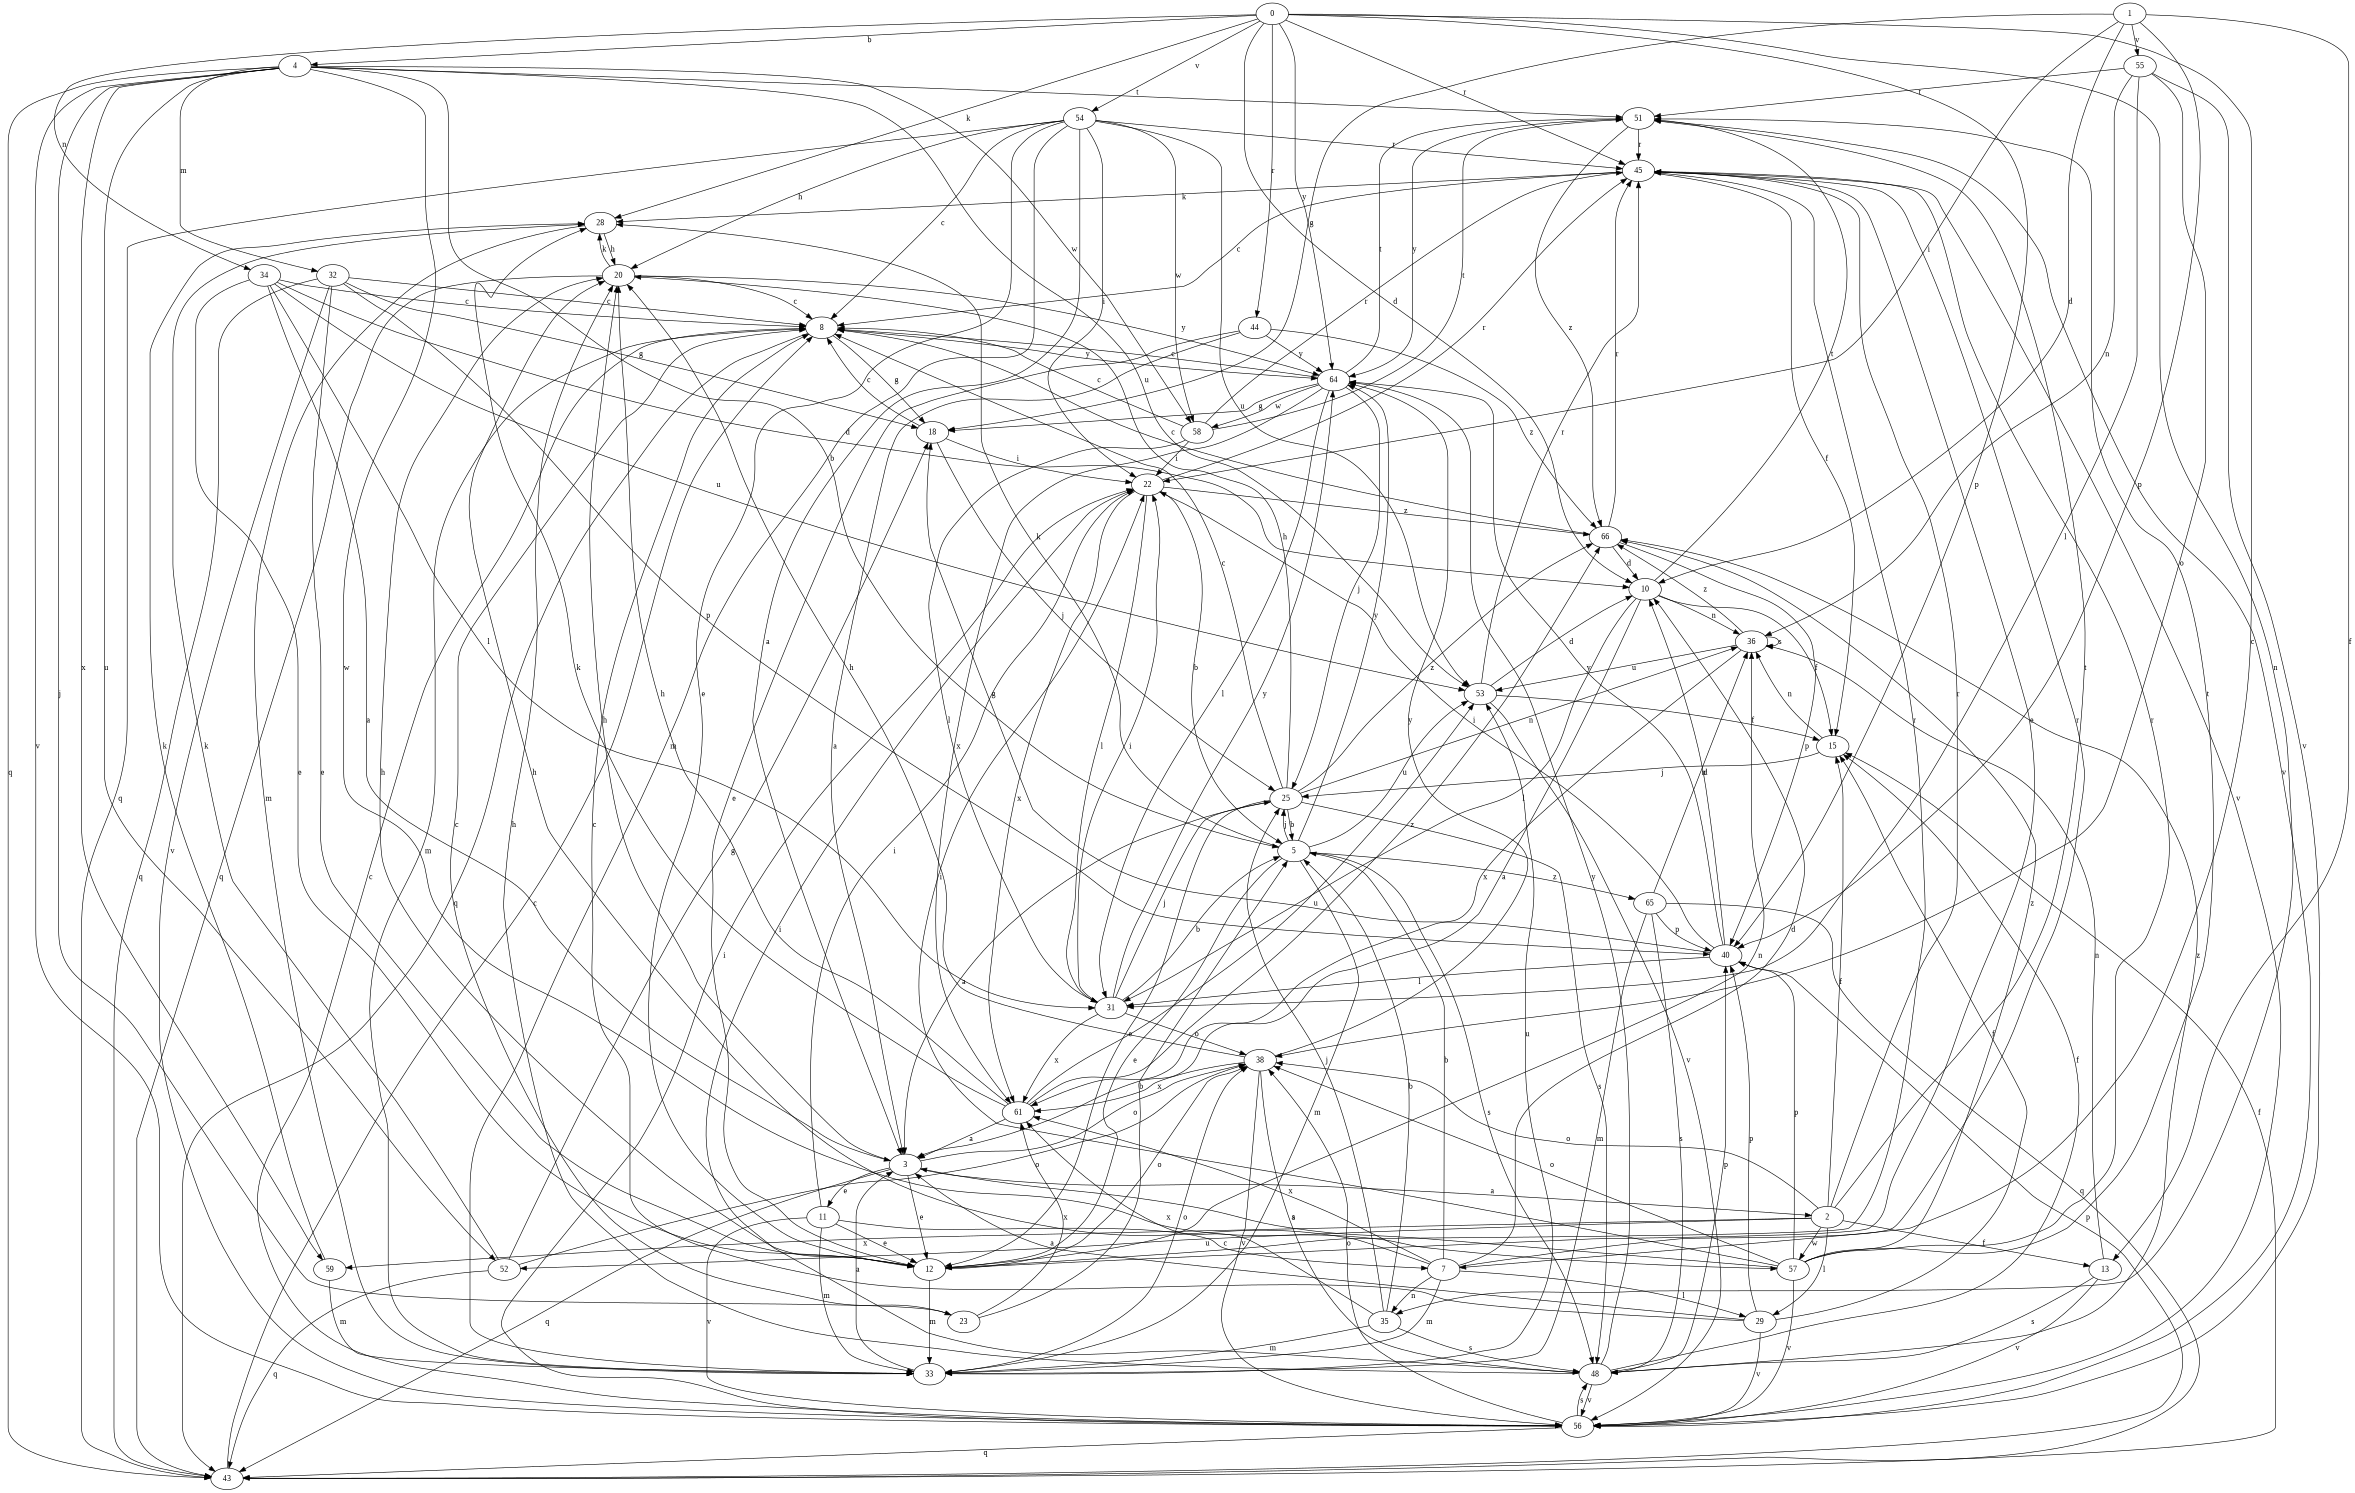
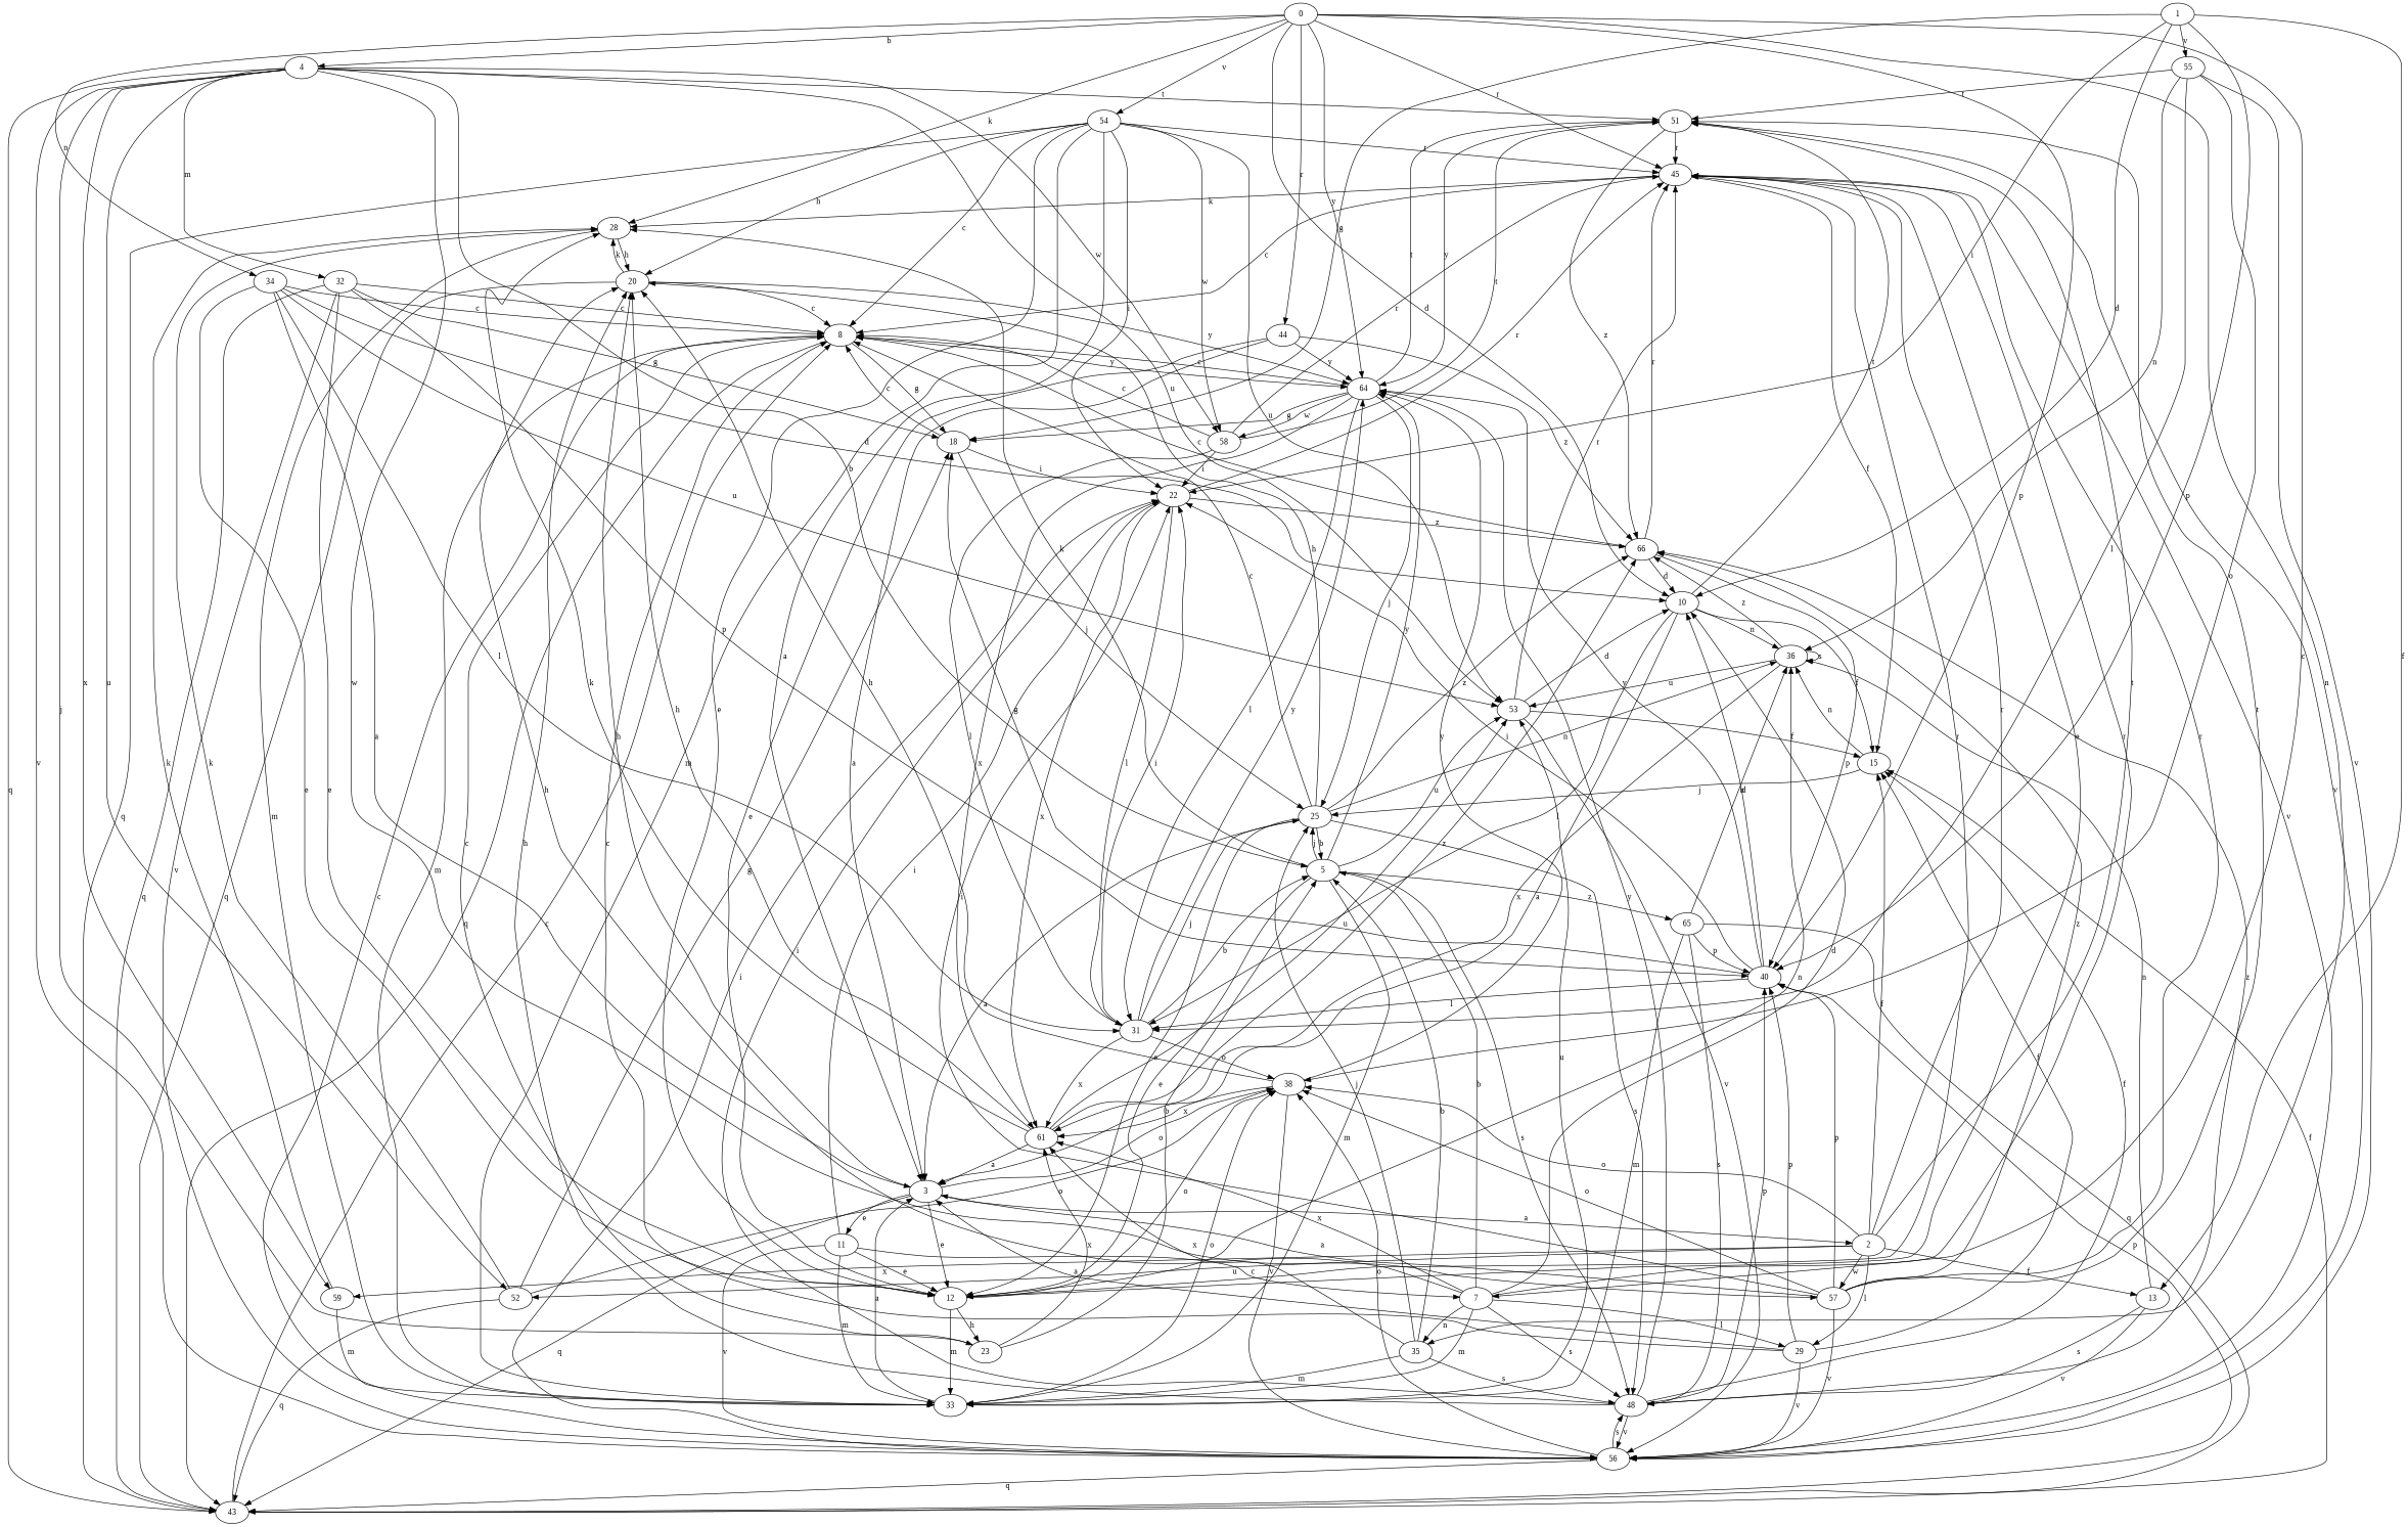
  digraph {
    fontname="Liberation Serif"
    node [fontname="Liberation Serif"]
    edge [fontname="Liberation Serif"]
    0
    4
    7
    10
    28
    34
    35
    40
    44
    45
    54
    64
    51
    52
    57
    59
    43
    5
    23
    32
    53
    56
    58
    29
    20
    33
    61
    15
    3
    31
    36
    12
    8
    25
    48
    18
    22
    66
    1
    13
    55
    38
    2
    11
    65
    0 -> 4 [label=b]
    0 -> 7 [label=c]
    0 -> 10 [label=d]
    0 -> 28 [label=k]
    0 -> 34 [label=n]
    0 -> 35 [label=n]
    0 -> 40 [label=p]
    0 -> 44 [label=r]
    0 -> 45 [label=r]
    0 -> 54 [label=v]
    0 -> 64 [label=y]
    4 -> 51 [label=t]
    4 -> 52 [label=u]
    4 -> 57 [label=w]
    4 -> 59 [label=x]
    4 -> 43 [label=q]
    4 -> 5 [label=b]
    4 -> 23 [label=j]
    4 -> 32 [label=m]
    4 -> 53 [label=u]
    4 -> 56 [label=v]
    4 -> 58 [label=w]
    7 -> 10 [label=d]
    7 -> 35 [label=n]
    7 -> 45 [label=r]
    7 -> 5 [label=b]
    7 -> 29 [label=l]
    7 -> 20 [label=h]
    7 -> 33 [label=m]
    7 -> 61 [label=x]
    10 -> 51 [label=t]
    10 -> 15 [label=f]
    10 -> 3 [label=a]
    10 -> 31 [label=l]
    10 -> 36 [label=n]
    28 -> 20 [label=h]
    28 -> 33 [label=m]
    34 -> 10 [label=d]
    34 -> 53 [label=u]
    34 -> 3 [label=a]
    34 -> 31 [label=l]
    34 -> 12 [label=e]
    34 -> 8 [label=c]
    35 -> 5 [label=b]
    35 -> 33 [label=m]
    35 -> 61 [label=x]
    35 -> 25 [label=j]
    35 -> 48 [label=s]
    40 -> 10 [label=d]
    40 -> 64 [label=y]
    40 -> 31 [label=l]
    40 -> 18 [label=g]
    40 -> 22 [label=i]
    44 -> 64 [label=y]
    44 -> 3 [label=a]
    44 -> 12 [label=e]
    44 -> 66 [label=z]
    45 -> 28 [label=k]
    45 -> 56 [label=v]
    45 -> 15 [label=f]
    45 -> 12 [label=e]
    45 -> 8 [label=c]
    54 -> 45 [label=r]
    54 -> 43 [label=q]
    54 -> 53 [label=u]
    54 -> 58 [label=w]
    54 -> 20 [label=h]
    54 -> 33 [label=m]
    54 -> 3 [label=a]
    54 -> 12 [label=e]
    54 -> 8 [label=c]
    54 -> 22 [label=i]
    64 -> 51 [label=t]
    64 -> 58 [label=w]
    64 -> 61 [label=x]
    64 -> 31 [label=l]
    64 -> 8 [label=c]
    64 -> 25 [label=j]
    64 -> 18 [label=g]
    51 -> 45 [label=r]
    51 -> 64 [label=y]
    51 -> 56 [label=v]
    51 -> 66 [label=z]
    52 -> 28 [label=k]
    52 -> 43 [label=q]
    52 -> 18 [label=g]
    52 -> 38 [label=o]
    57 -> 40 [label=p]
    57 -> 45 [label=r]
    57 -> 51 [label=t]
    57 -> 56 [label=v]
    57 -> 3 [label=a]
    57 -> 22 [label=i]
    57 -> 66 [label=z]
    57 -> 38 [label=o]
    59 -> 28 [label=k]
    59 -> 33 [label=m]
    43 -> 40 [label=p]
    43 -> 15 [label=f]
    43 -> 8 [label=c]
    5 -> 28 [label=k]
    5 -> 64 [label=y]
    5 -> 53 [label=u]
    5 -> 33 [label=m]
    5 -> 12 [label=e]
    5 -> 25 [label=j]
    5 -> 48 [label=s]
    5 -> 65 [label=z]
    23 -> 5 [label=b]
    23 -> 61 [label=x]
    23 -> 8 [label=c]
    32 -> 40 [label=p]
    32 -> 43 [label=q]
    32 -> 56 [label=v]
    32 -> 12 [label=e]
    32 -> 8 [label=c]
    32 -> 18 [label=g]
    53 -> 10 [label=d]
    53 -> 45 [label=r]
    53 -> 56 [label=v]
    53 -> 15 [label=f]
    56 -> 43 [label=q]
    56 -> 8 [label=c]
    56 -> 48 [label=s]
    56 -> 22 [label=i]
    56 -> 38 [label=o]
    58 -> 45 [label=r]
    58 -> 51 [label=t]
    58 -> 31 [label=l]
    58 -> 8 [label=c]
    58 -> 22 [label=i]
    29 -> 40 [label=p]
    29 -> 56 [label=v]
    29 -> 15 [label=f]
    29 -> 3 [label=a]
    29 -> 8 [label=c]
    20 -> 28 [label=k]
    20 -> 64 [label=y]
    20 -> 43 [label=q]
    20 -> 8 [label=c]
    33 -> 53 [label=u]
    33 -> 3 [label=a]
    33 -> 38 [label=o]
    61 -> 28 [label=k]
    61 -> 53 [label=u]
    61 -> 20 [label=h]
    61 -> 3 [label=a]
    61 -> 66 [label=z]
    15 -> 36 [label=n]
    15 -> 25 [label=j]
    3 -> 43 [label=q]
    3 -> 20 [label=h]
    3 -> 12 [label=e]
    3 -> 38 [label=o]
    3 -> 2 [label=a]
    3 -> 11 [label=e]
    31 -> 64 [label=y]
    31 -> 5 [label=b]
    31 -> 61 [label=x]
    31 -> 25 [label=j]
    31 -> 22 [label=i]
    31 -> 38 [label=o]
    36 -> 53 [label=u]
    36 -> 61 [label=x]
    36 -> 36 [label=s]
    36 -> 66 [label=z]
    12 -> 45 [label=r]
-   12 -> 20 [label=h]
+   12 -> 23 [label=h]
    12 -> 33 [label=m]
    12 -> 36 [label=n]
    12 -> 38 [label=o]
    8 -> 64 [label=y]
    8 -> 43 [label=q]
    8 -> 33 [label=m]
    8 -> 18 [label=g]
    25 -> 5 [label=b]
    25 -> 20 [label=h]
    25 -> 3 [label=a]
    25 -> 36 [label=n]
    25 -> 12 [label=e]
    25 -> 8 [label=c]
    25 -> 48 [label=s]
    25 -> 66 [label=z]
    48 -> 40 [label=p]
    48 -> 64 [label=y]
    48 -> 56 [label=v]
    48 -> 20 [label=h]
    48 -> 15 [label=f]
    48 -> 22 [label=i]
    48 -> 66 [label=z]
    18 -> 8 [label=c]
    18 -> 25 [label=j]
    18 -> 22 [label=i]
    22 -> 45 [label=r]
-   22 -> 5 [label=b]
    22 -> 61 [label=x]
    22 -> 31 [label=l]
    22 -> 66 [label=z]
    66 -> 10 [label=d]
    66 -> 40 [label=p]
    66 -> 45 [label=r]
    66 -> 8 [label=c]
    1 -> 10 [label=d]
    1 -> 40 [label=p]
    1 -> 18 [label=g]
    1 -> 22 [label=i]
    1 -> 13 [label=f]
    1 -> 55 [label=v]
    13 -> 56 [label=v]
    13 -> 36 [label=n]
    13 -> 48 [label=s]
    55 -> 51 [label=t]
    55 -> 56 [label=v]
    55 -> 31 [label=l]
    55 -> 36 [label=n]
    55 -> 38 [label=o]
    38 -> 64 [label=y]
    38 -> 56 [label=v]
    38 -> 20 [label=h]
    38 -> 61 [label=x]
-   38 -> 48 [label=s]
+   7 -> 48 [label=s]
    2 -> 45 [label=r]
    2 -> 51 [label=t]
    2 -> 52 [label=u]
    2 -> 57 [label=w]
    2 -> 59 [label=x]
    2 -> 29 [label=l]
    2 -> 15 [label=f]
    2 -> 13 [label=f]
    2 -> 38 [label=o]
    11 -> 7 [label=c]
    11 -> 56 [label=v]
    11 -> 33 [label=m]
    11 -> 12 [label=e]
    11 -> 22 [label=i]
    65 -> 40 [label=p]
    65 -> 43 [label=q]
    65 -> 33 [label=m]
    65 -> 36 [label=n]
    65 -> 48 [label=s]
  }
